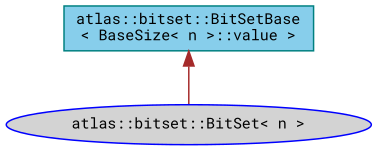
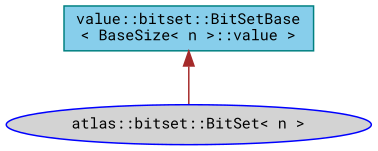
  digraph {
    rankdir=TB
    fontname="Roboto Mono"
    node [fontname="Roboto Mono" fontsize=10 style=filled]
-   n1 [color=teal fillcolor=skyblue height=0.2 label="atlas::bitset::BitSetBase\l\< BaseSize\< n \>::value \>" shape=box width=0.4]
+   n1 [color=teal fillcolor=skyblue height=0.2 label="value::bitset::BitSetBase\l\< BaseSize\< n \>::value \>" shape=box width=0.4]
    n2 [color=blue fillcolor=lightgrey height=0.2 label="atlas::bitset::BitSet\< n \>" shape=ellipse width=0.4]
    n1 -> n2 [color=brown dir=back fontname="Roboto Mono" fontsize=10 labelfontname=Helvetica labelfontsize=10 style=solid]
  }
